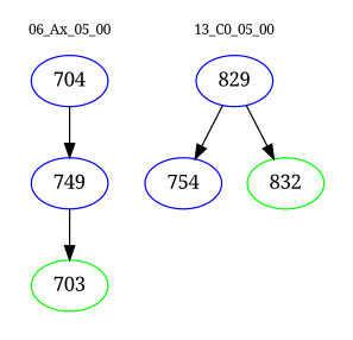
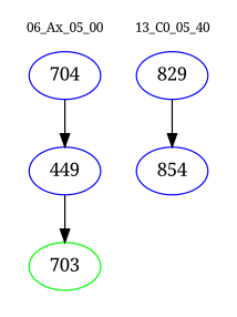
  digraph {
    fontname="Noto Serif"
    node [color=blue fontname="Noto Serif"]
    edge [color=black fontname="Noto Serif"]
    n1 [label=704]
    n2 [color=green label=703]
-   n3 [label=749]
+   n3 [label=449]
    n4 [label=829]
-   n5 [label=754]
-   n6 [color=green label=832]
+   n5 [label=854]
    subgraph cluster_1 {
      color=white
      fontsize=10
      label="06_Ax_05_00"
      n1
      n2
      n3
    }
    subgraph cluster_2 {
      color=white
      fontsize=10
-     label="13_C0_05_00"
+     label="13_C0_05_40"
      n4
      n5
-     n6
    }
    n1 -> n3
    n3 -> n2
    n4 -> n5
-   n4 -> n6
  }
